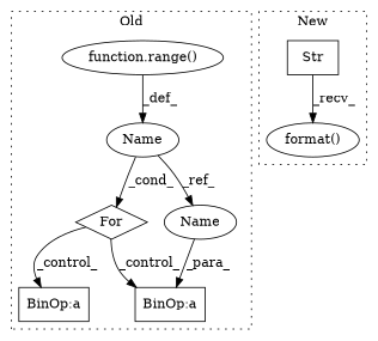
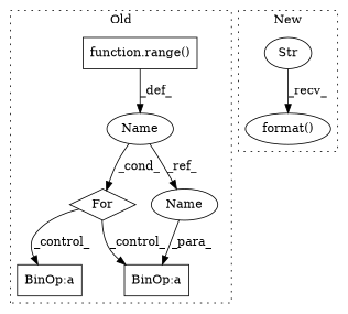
  digraph {
    node [a=75 l=1 shape=ellipse]
-   n1 [l="6,1" label="function.range()" s="27095,27112"]
+   n1 [l="6,1" label="function.range()" s="27095,27112" shape=box]
    n2 [a=107 l="4,14" label=For s="27086,27113" shape=diamond]
    n3 [a=82 label="BinOp:a" s=27142 shape=box]
    n4 [a=87 label=Name s=27090]
    n5 [a=82 l=3 label="BinOp:a" s=27214 shape=box]
    n6 [a=87 label=Name s=27141]
    n7 [l="67,1" label="format()" s="20274,20354"]
-   n8 [a=66 l=59 label=Str s=20274 shape=box]
+   n8 [a=66 l=59 label=Str s=20274]
    subgraph cluster_1 {
      label=Old
      style=dotted
      n1
      n2
      n3
      n4
      n5
      n6
    }
    subgraph cluster_2 {
      label=New
      style=dotted
      n7
      n8
    }
    n1 -> n4 [label=_def_]
    n2 -> n3 [label=_control_]
    n2 -> n5 [label=_control_]
    n4 -> n2 [label=_cond_]
    n4 -> n6 [label=_ref_]
    n6 -> n3 [label=_para_]
    n8 -> n7 [label=_recv_]
  }
